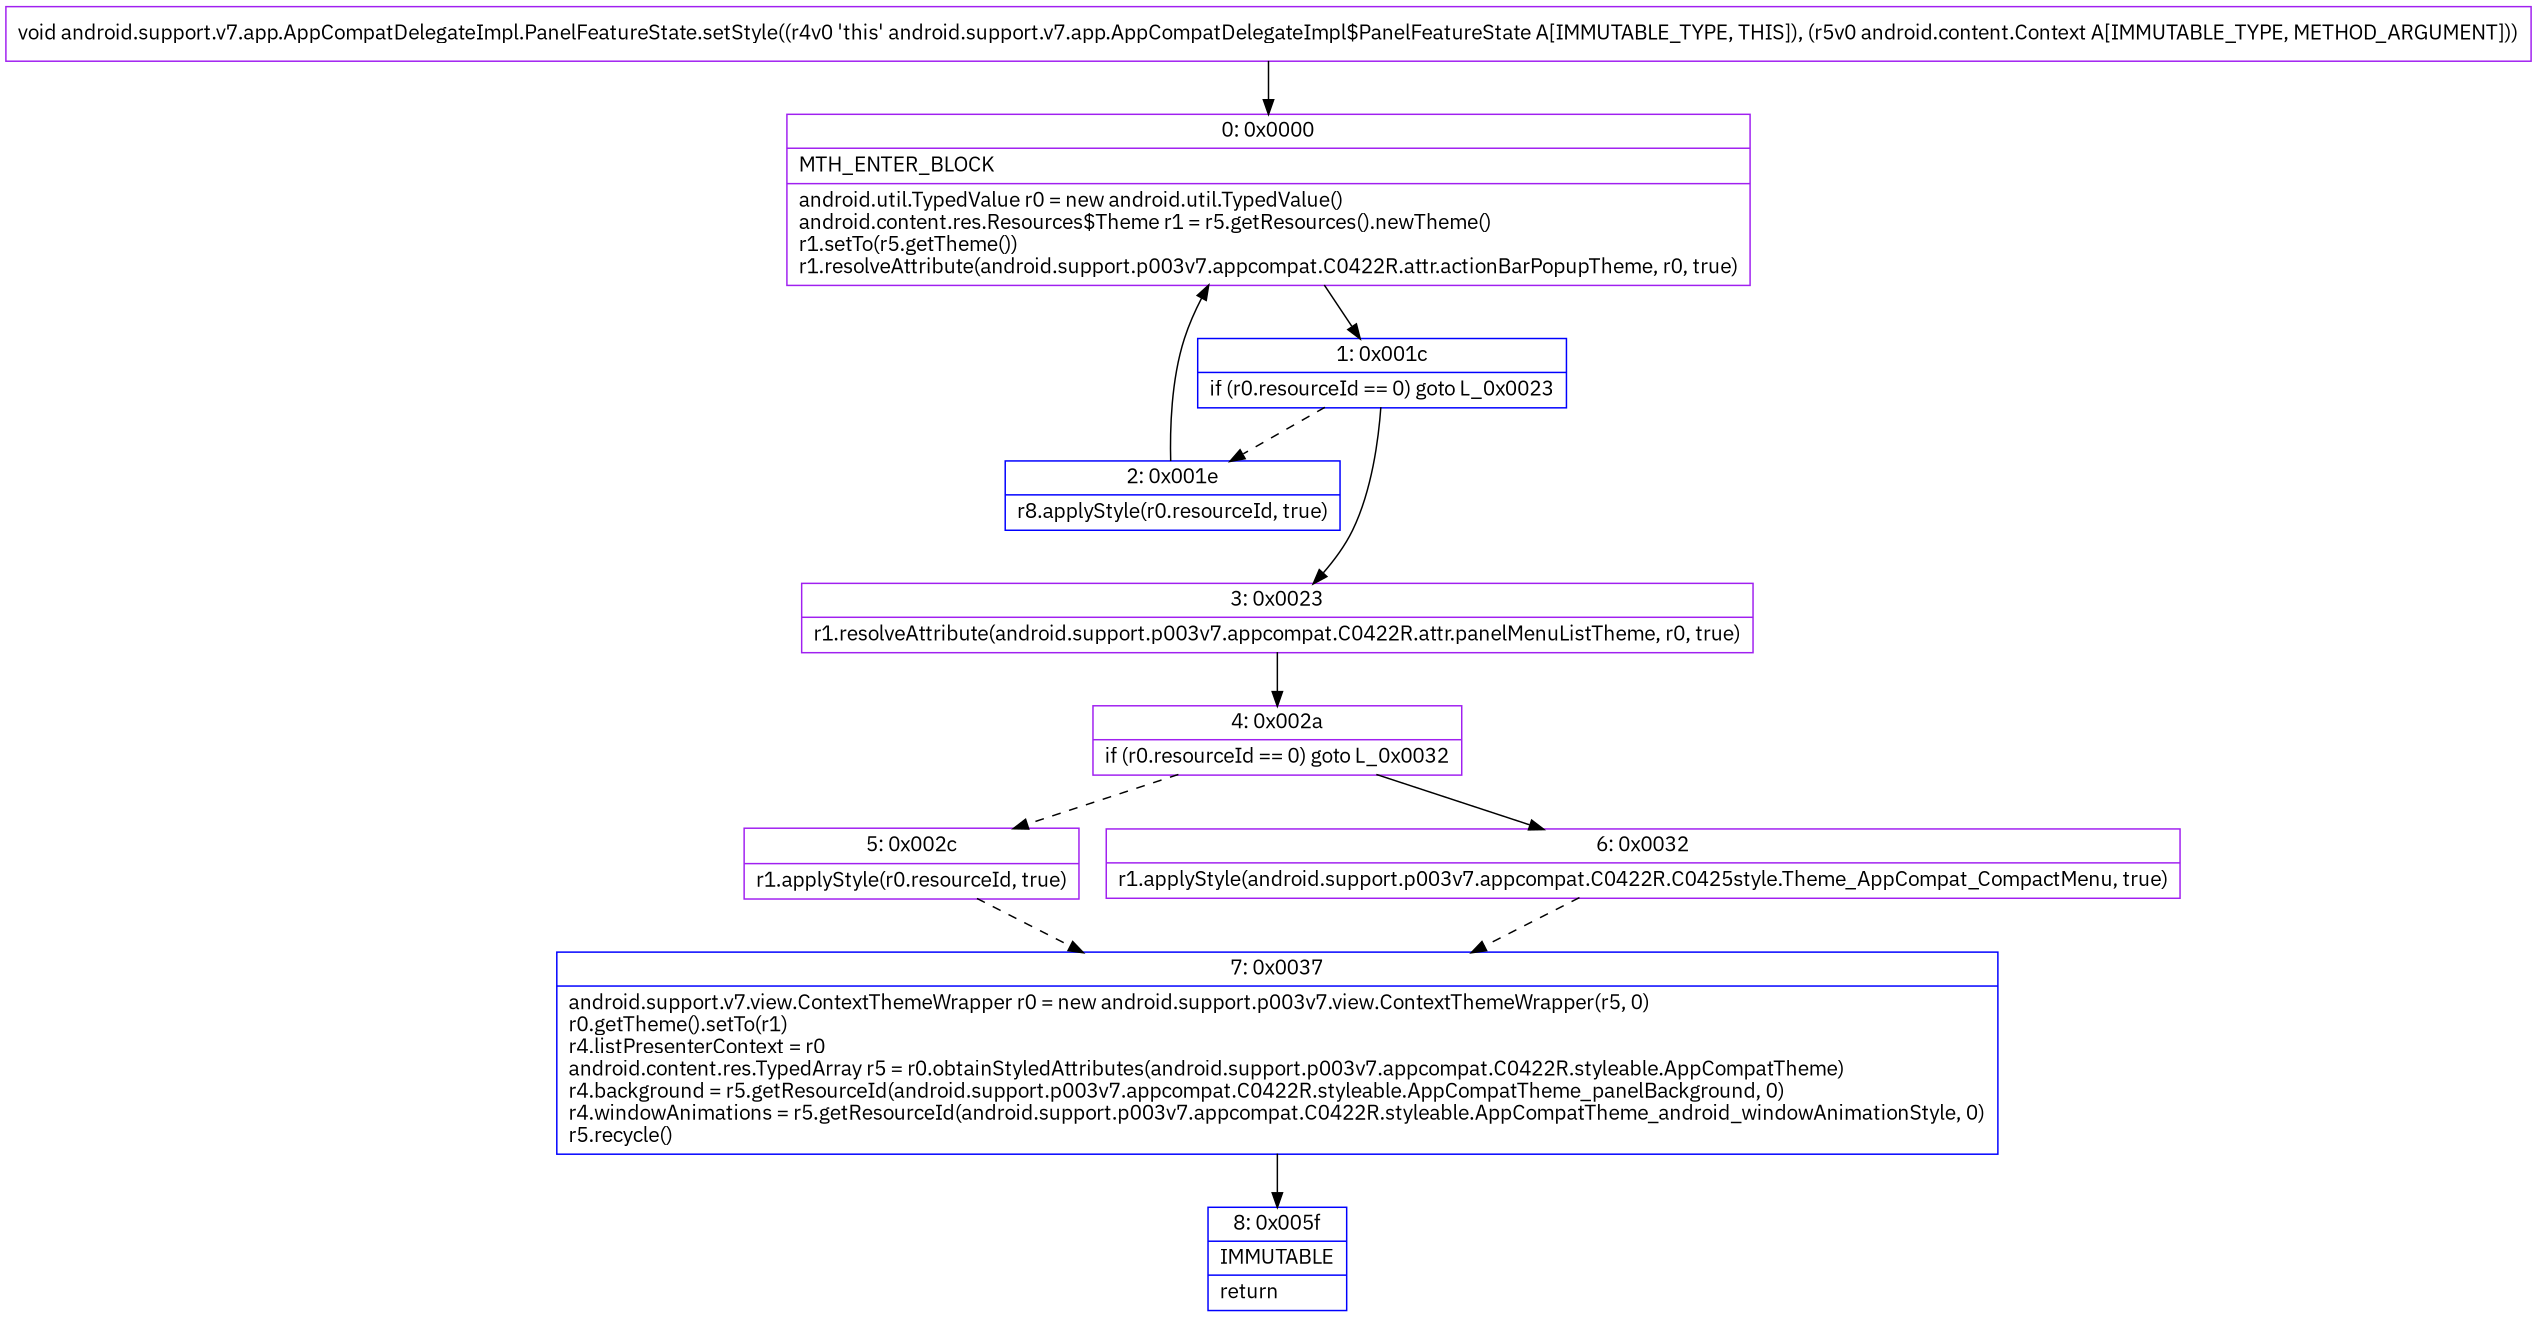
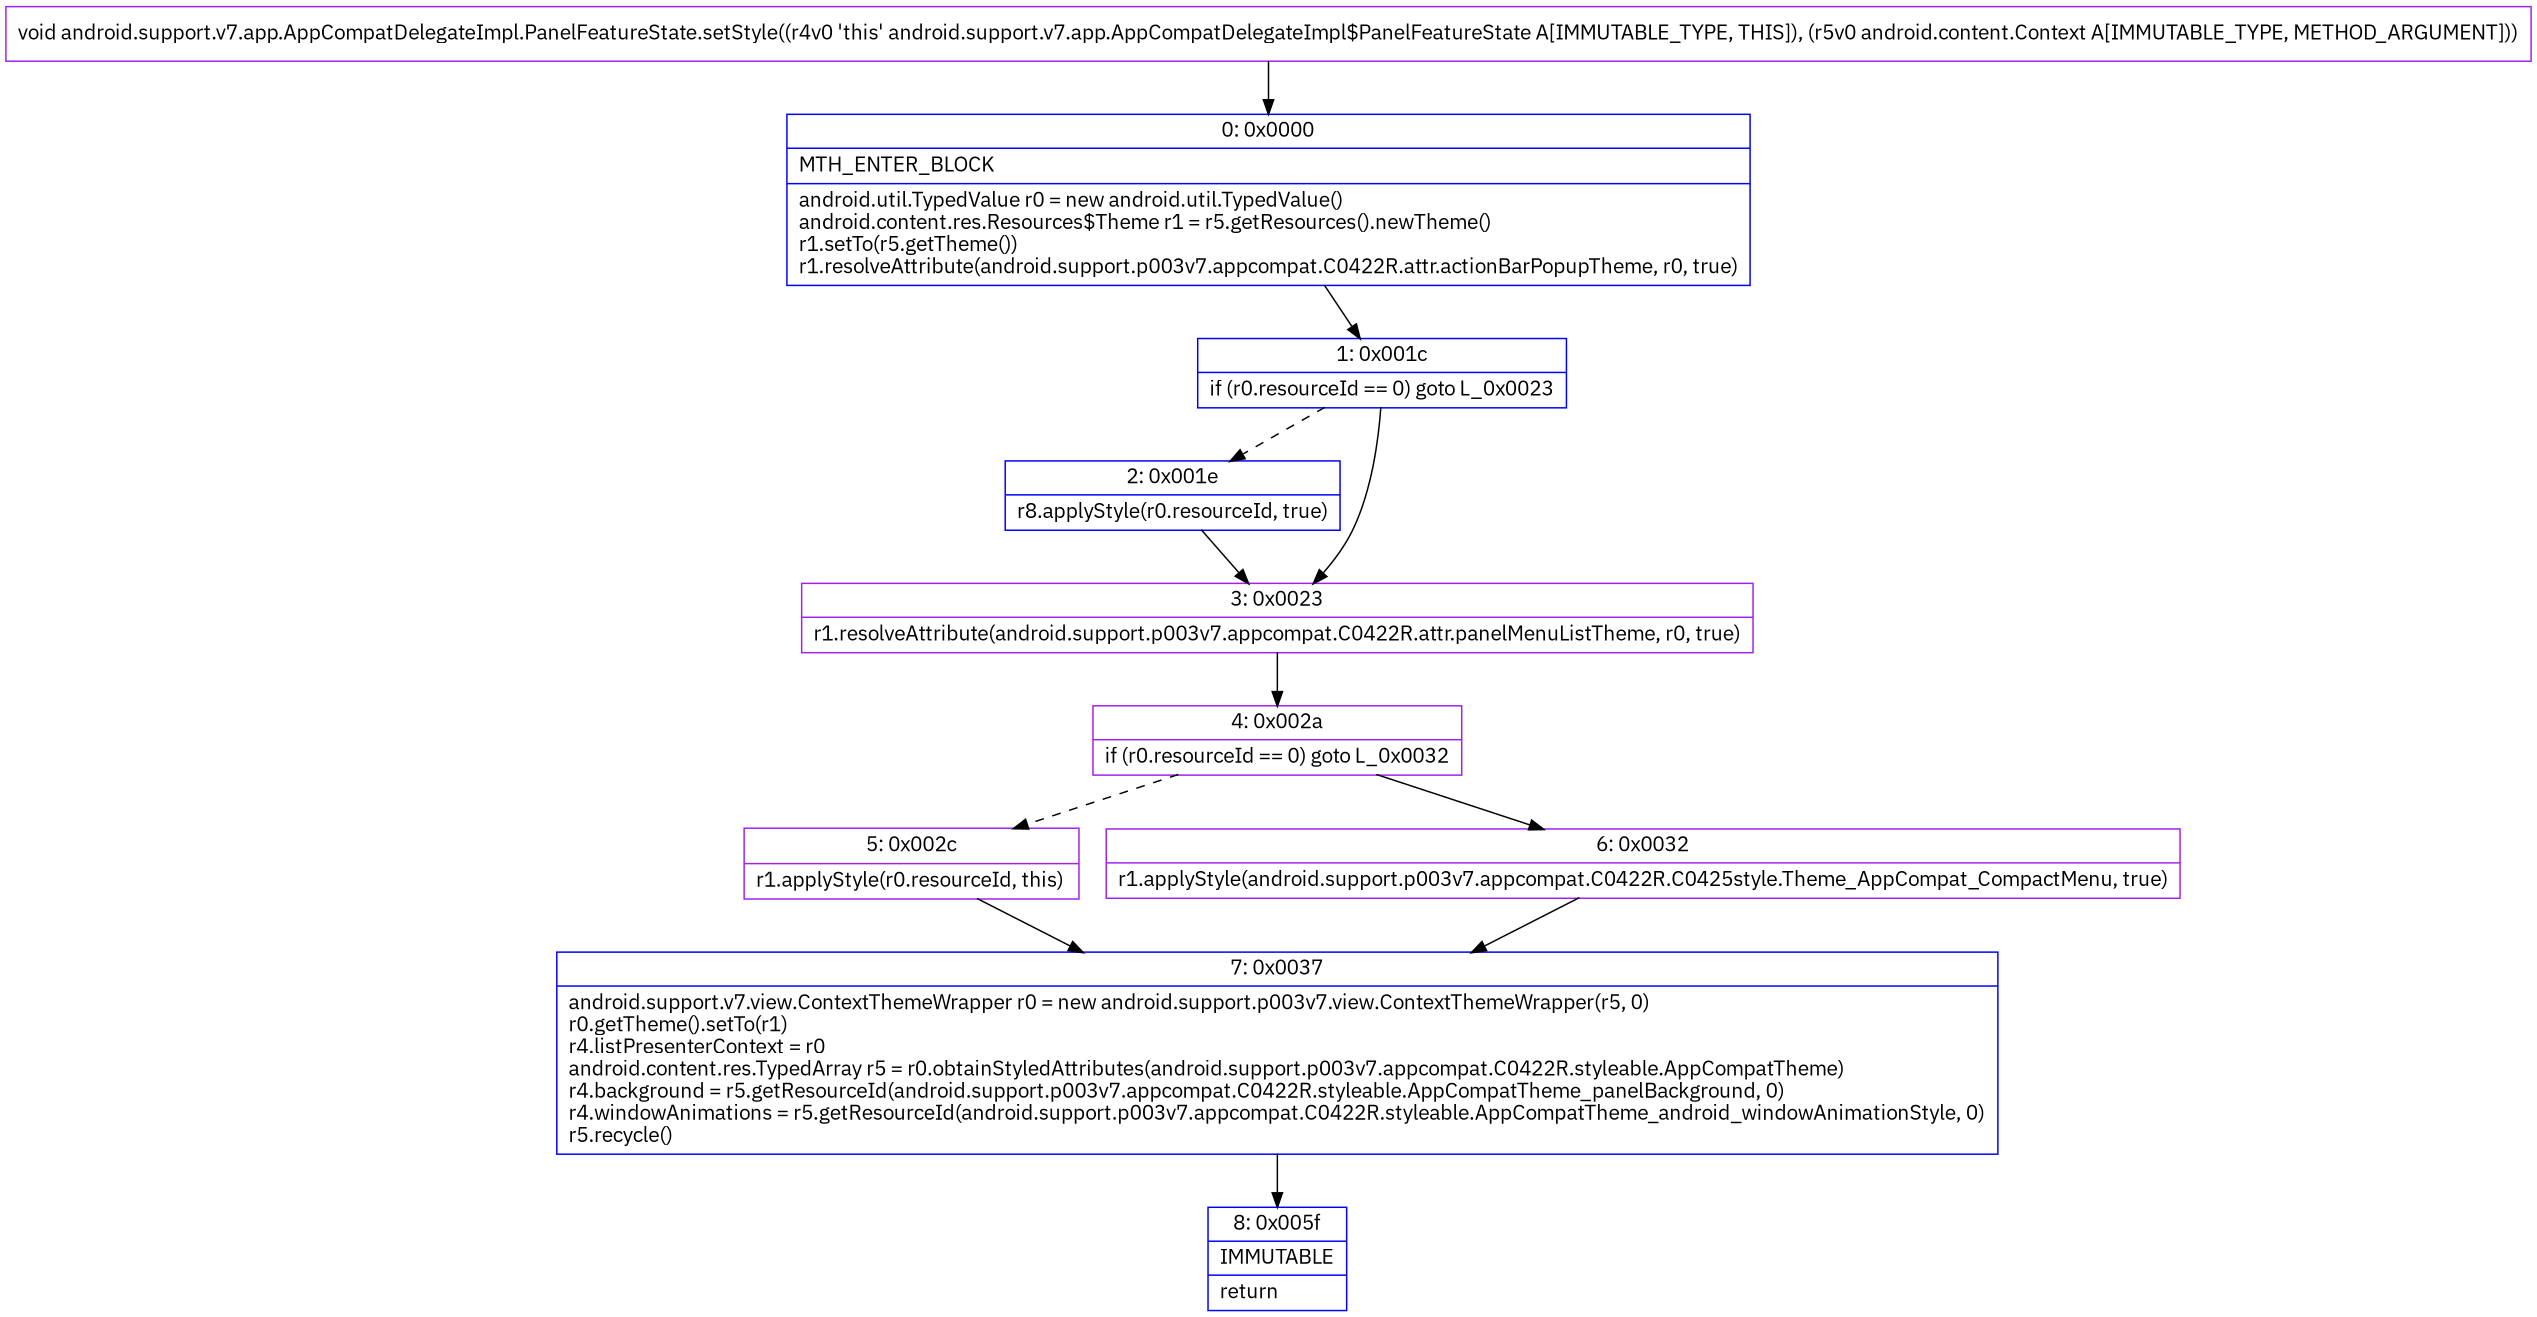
  digraph {
    fontname="IBM Plex Sans"
    node [color=purple fontname="IBM Plex Sans" shape=record]
    edge [fontname="IBM Plex Sans"]
-   n1 [label="{0\:\ 0x0000|MTH_ENTER_BLOCK\l|android.util.TypedValue r0 = new android.util.TypedValue()\landroid.content.res.Resources$Theme r1 = r5.getResources().newTheme()\lr1.setTo(r5.getTheme())\lr1.resolveAttribute(android.support.p003v7.appcompat.C0422R.attr.actionBarPopupTheme, r0, true)\l}"]
+   n1 [color=blue label="{0\:\ 0x0000|MTH_ENTER_BLOCK\l|android.util.TypedValue r0 = new android.util.TypedValue()\landroid.content.res.Resources$Theme r1 = r5.getResources().newTheme()\lr1.setTo(r5.getTheme())\lr1.resolveAttribute(android.support.p003v7.appcompat.C0422R.attr.actionBarPopupTheme, r0, true)\l}"]
    n2 [color=blue label="{1\:\ 0x001c|if (r0.resourceId == 0) goto L_0x0023\l}"]
    n3 [color=blue label="{2\:\ 0x001e|r8.applyStyle(r0.resourceId, true)\l}"]
    n4 [label="{3\:\ 0x0023|r1.resolveAttribute(android.support.p003v7.appcompat.C0422R.attr.panelMenuListTheme, r0, true)\l}"]
    n5 [label="{4\:\ 0x002a|if (r0.resourceId == 0) goto L_0x0032\l}"]
-   n6 [label="{5\:\ 0x002c|r1.applyStyle(r0.resourceId, true)\l}"]
+   n6 [label="{5\:\ 0x002c|r1.applyStyle(r0.resourceId, this)\l}"]
    n7 [label="{6\:\ 0x0032|r1.applyStyle(android.support.p003v7.appcompat.C0422R.C0425style.Theme_AppCompat_CompactMenu, true)\l}"]
    n8 [color=blue label="{7\:\ 0x0037|android.support.v7.view.ContextThemeWrapper r0 = new android.support.p003v7.view.ContextThemeWrapper(r5, 0)\lr0.getTheme().setTo(r1)\lr4.listPresenterContext = r0\landroid.content.res.TypedArray r5 = r0.obtainStyledAttributes(android.support.p003v7.appcompat.C0422R.styleable.AppCompatTheme)\lr4.background = r5.getResourceId(android.support.p003v7.appcompat.C0422R.styleable.AppCompatTheme_panelBackground, 0)\lr4.windowAnimations = r5.getResourceId(android.support.p003v7.appcompat.C0422R.styleable.AppCompatTheme_android_windowAnimationStyle, 0)\lr5.recycle()\l}"]
    n9 [color=blue label="{8\:\ 0x005f|IMMUTABLE\l|return\l}"]
    n10 [label="{void android.support.v7.app.AppCompatDelegateImpl.PanelFeatureState.setStyle((r4v0 'this' android.support.v7.app.AppCompatDelegateImpl$PanelFeatureState A[IMMUTABLE_TYPE, THIS]), (r5v0 android.content.Context A[IMMUTABLE_TYPE, METHOD_ARGUMENT])) }"]
    n1 -> n2
    n2 -> n3 [style=dashed]
    n2 -> n4
-   n3 -> n1
+   n3 -> n4
    n4 -> n5
    n5 -> n6 [style=dashed]
    n5 -> n7
-   n6 -> n8 [style=dashed]
-   n7 -> n8 [style=dashed]
+   n6 -> n8
+   n7 -> n8
    n8 -> n9
    n10 -> n1
  }
